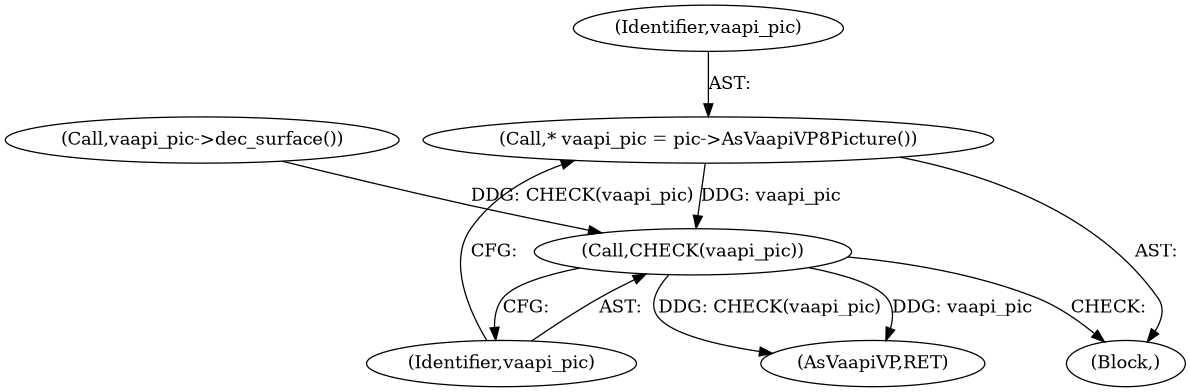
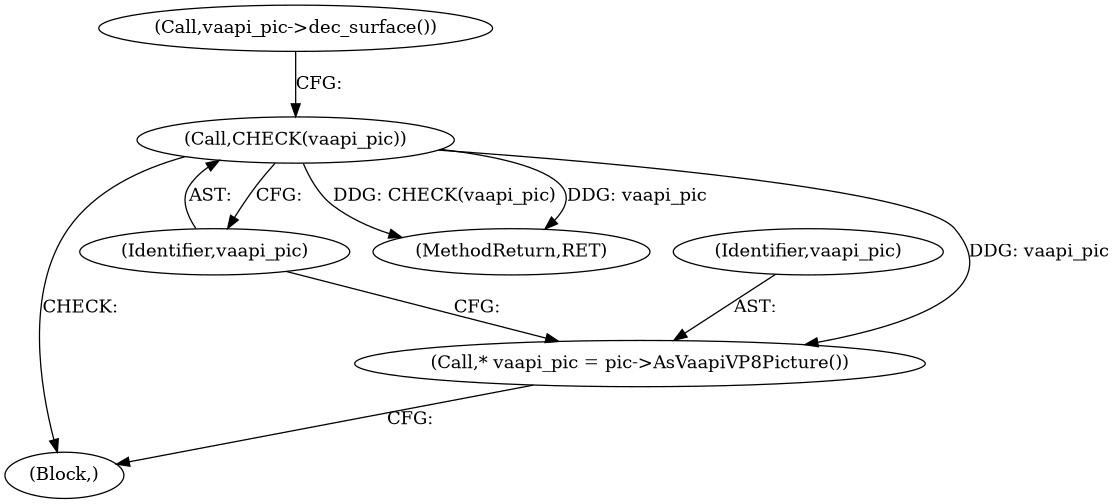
  digraph {
    n1 [label="(Call,* vaapi_pic = pic->AsVaapiVP8Picture())"]
    n2 [label="(Call,CHECK(vaapi_pic))"]
    n3 [label="(Block,)"]
-   n4 [label="(AsVaapiVP,RET)"]
+   n4 [label="(MethodReturn,RET)"]
    n5 [label="(Identifier,vaapi_pic)"]
    n6 [label="(Identifier,vaapi_pic)"]
    n7 [label="(Call,vaapi_pic->dec_surface())"]
-   n1 -> n2 [label="DDG: vaapi_pic"]
-   n1 -> n3 [label="AST: "]
+   n2 -> n1 [label="DDG: vaapi_pic"]
+   n1 -> n3 [label="CFG: "]
    n2 -> n3 [label="CHECK: "]
    n2 -> n4 [label="DDG: vaapi_pic"]
    n2 -> n4 [label="DDG: CHECK(vaapi_pic)"]
    n2 -> n5 [label="CFG: "]
    n5 -> n1 [label="CFG: "]
    n5 -> n2 [label="AST: "]
    n6 -> n1 [label="AST: "]
-   n7 -> n2 [label="DDG: CHECK(vaapi_pic)"]
+   n7 -> n2 [label="CFG: "]
  }
